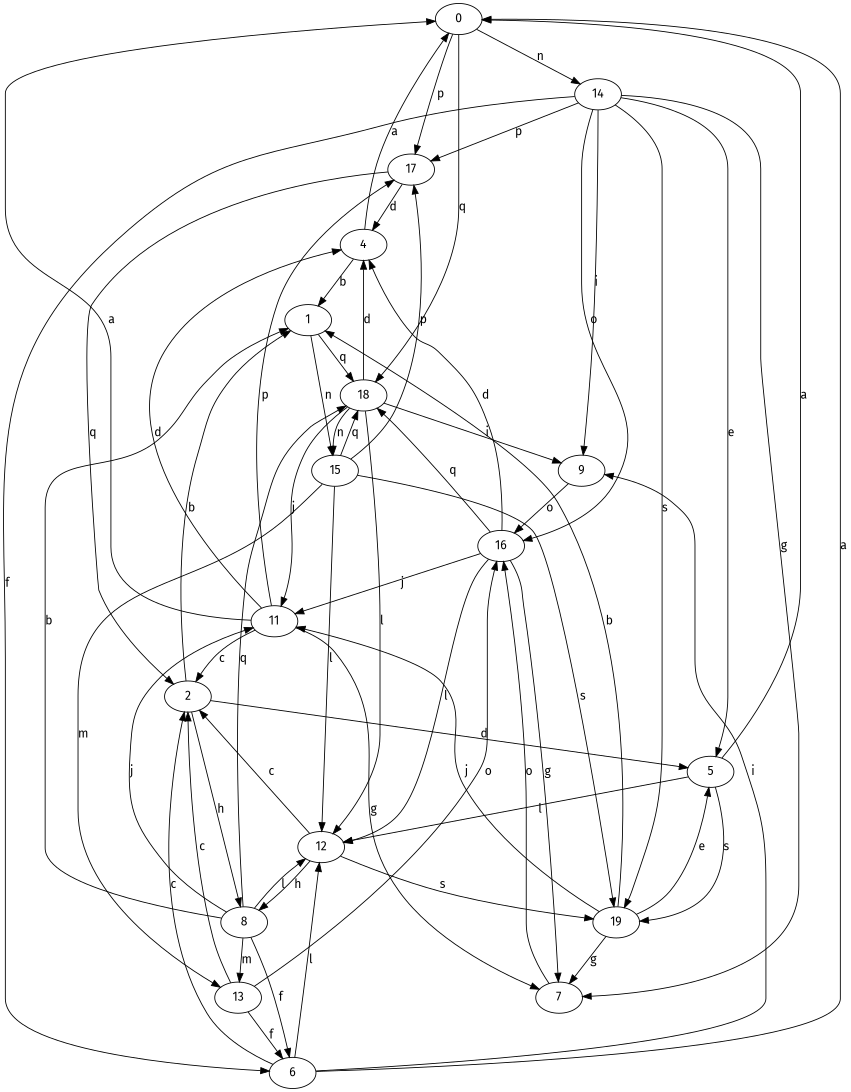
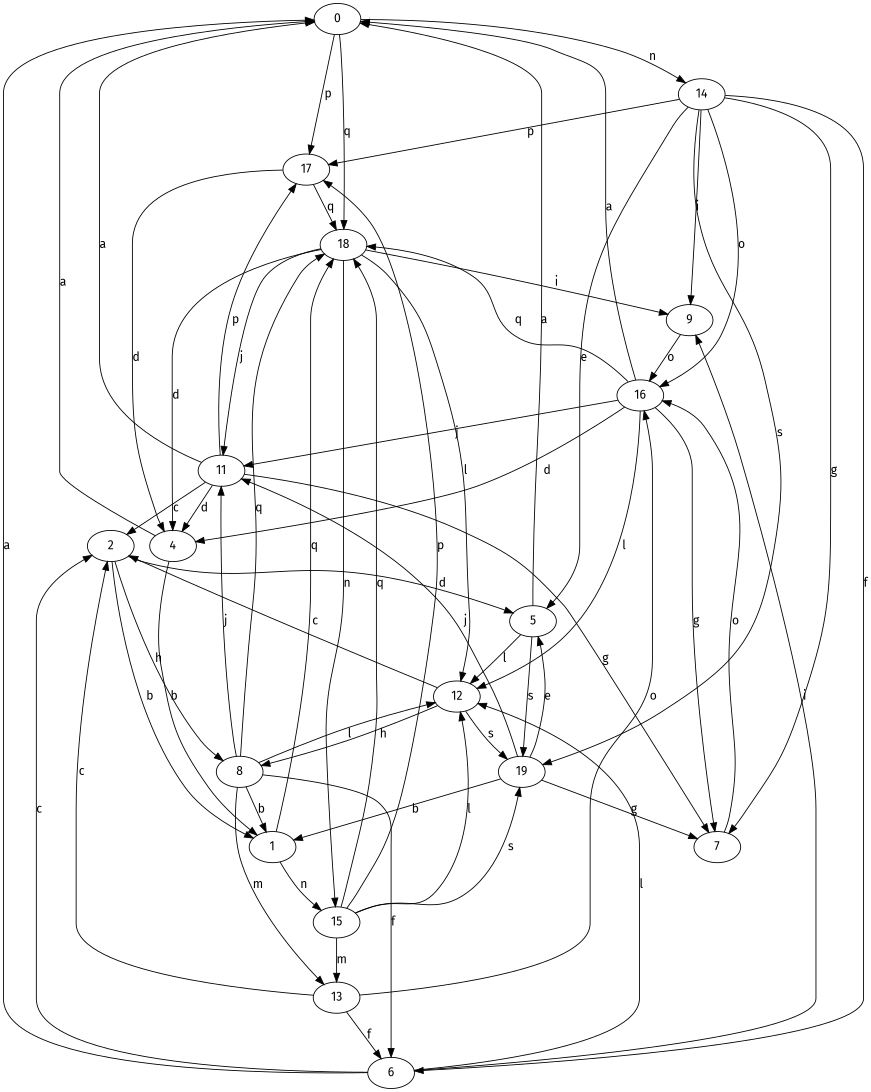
  strict digraph {
    fontname="Fira Sans"
    node [fontname="Fira Sans"]
    edge [fontname="Fira Sans"]
    0
    14
    17
    18
    5
    19
    6
    9
    7
    16
    4
    15
    12
    11
    1
    13
    2
    8
    0 -> 14 [label=n]
    0 -> 17 [label=p]
    0 -> 18 [label=q]
    14 -> 17 [label=p]
    14 -> 5 [label=e]
    14 -> 19 [label=s]
    14 -> 6 [label=f]
    14 -> 9 [label=i]
    14 -> 7 [label=g]
    14 -> 16 [label=o]
-   17 -> 2 [label=q]
+   17 -> 18 [label=q]
    17 -> 4 [label=d]
    18 -> 9 [label=i]
    18 -> 4 [label=d]
    18 -> 15 [label=n]
    18 -> 12 [label=l]
    18 -> 11 [label=j]
    5 -> 0 [label=a]
    5 -> 19 [label=s]
    5 -> 12 [label=l]
    19 -> 5 [label=e]
    19 -> 7 [label=g]
    19 -> 11 [label=j]
    19 -> 1 [label=b]
    6 -> 0 [label=a]
    6 -> 9 [label=i]
    6 -> 12 [label=l]
    6 -> 2 [label=c]
    9 -> 16 [label=o]
    7 -> 16 [label=o]
+   16 -> 0 [label=a]
    16 -> 18 [label=q]
    16 -> 7 [label=g]
    16 -> 4 [label=d]
    16 -> 12 [label=l]
    16 -> 11 [label=j]
    4 -> 0 [label=a]
    4 -> 1 [label=b]
    15 -> 17 [label=p]
    15 -> 18 [label=q]
    15 -> 19 [label=s]
    15 -> 12 [label=l]
    15 -> 13 [label=m]
    12 -> 19 [label=s]
    12 -> 2 [label=c]
    12 -> 8 [label=h]
    11 -> 0 [label=a]
    11 -> 17 [label=p]
    11 -> 7 [label=g]
    11 -> 4 [label=d]
    11 -> 2 [label=c]
    1 -> 18 [label=q]
    1 -> 15 [label=n]
    13 -> 6 [label=f]
    13 -> 16 [label=o]
    13 -> 2 [label=c]
    2 -> 5 [label=d]
    2 -> 1 [label=b]
    2 -> 8 [label=h]
    8 -> 18 [label=q]
    8 -> 6 [label=f]
    8 -> 12 [label=l]
    8 -> 11 [label=j]
    8 -> 1 [label=b]
    8 -> 13 [label=m]
  }
